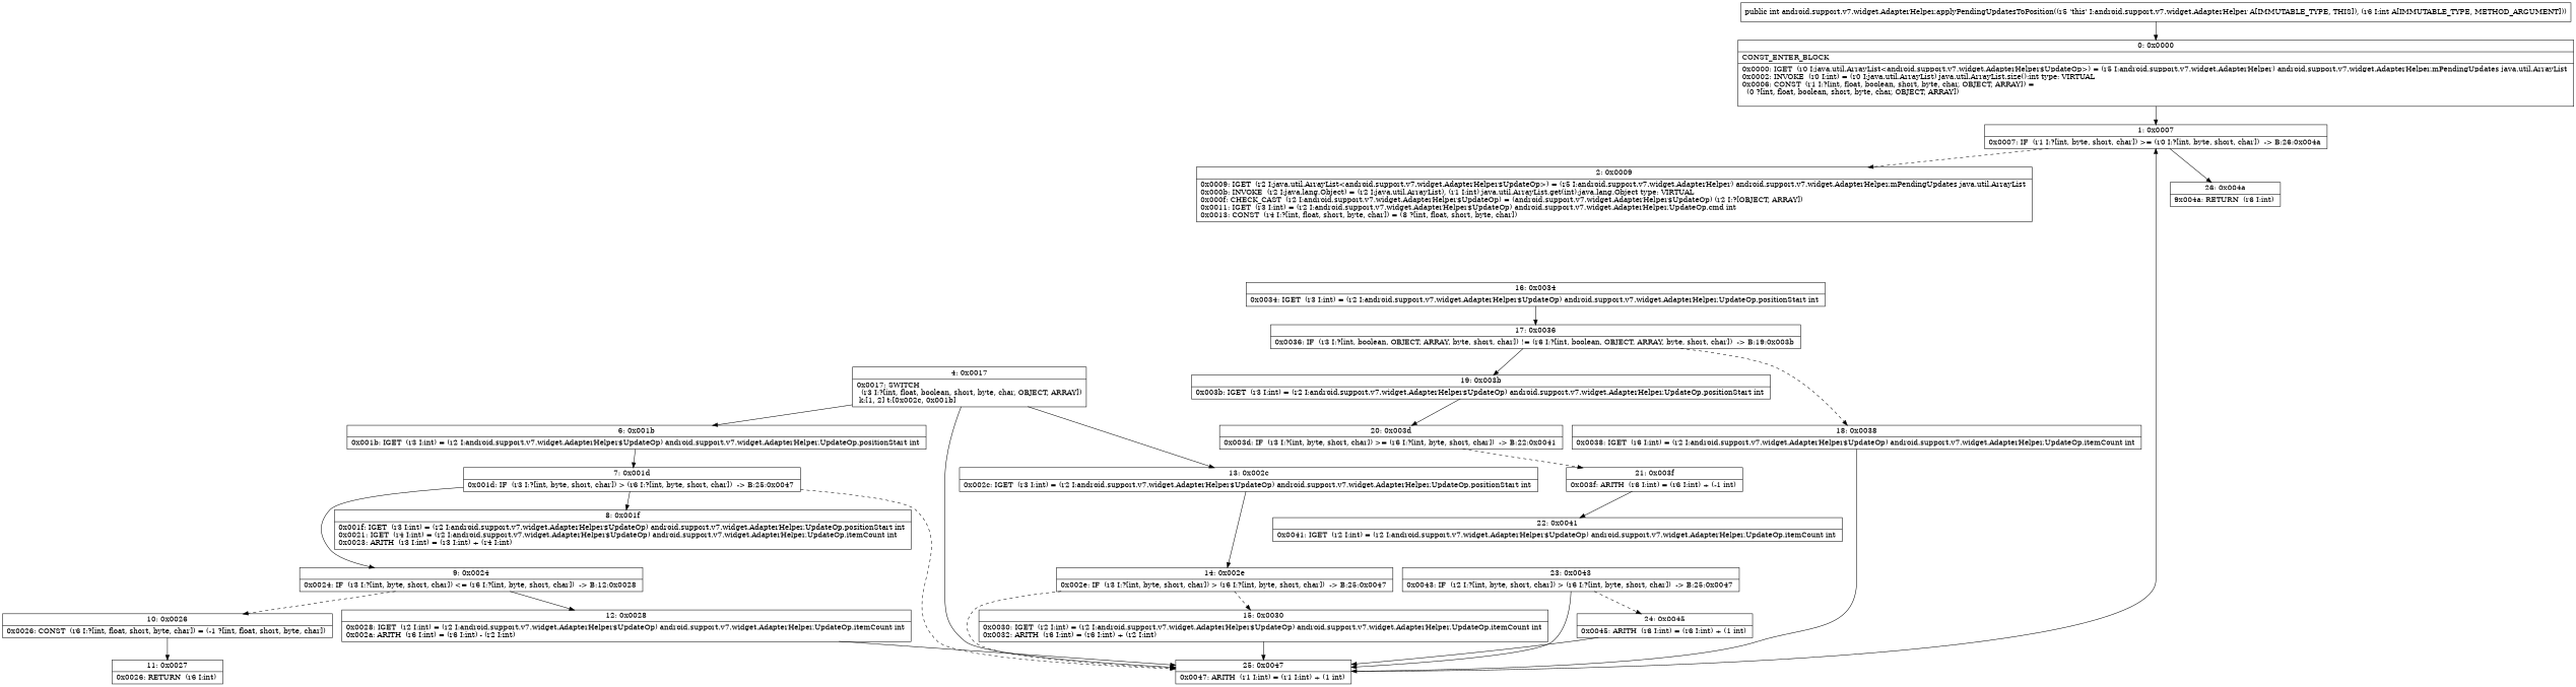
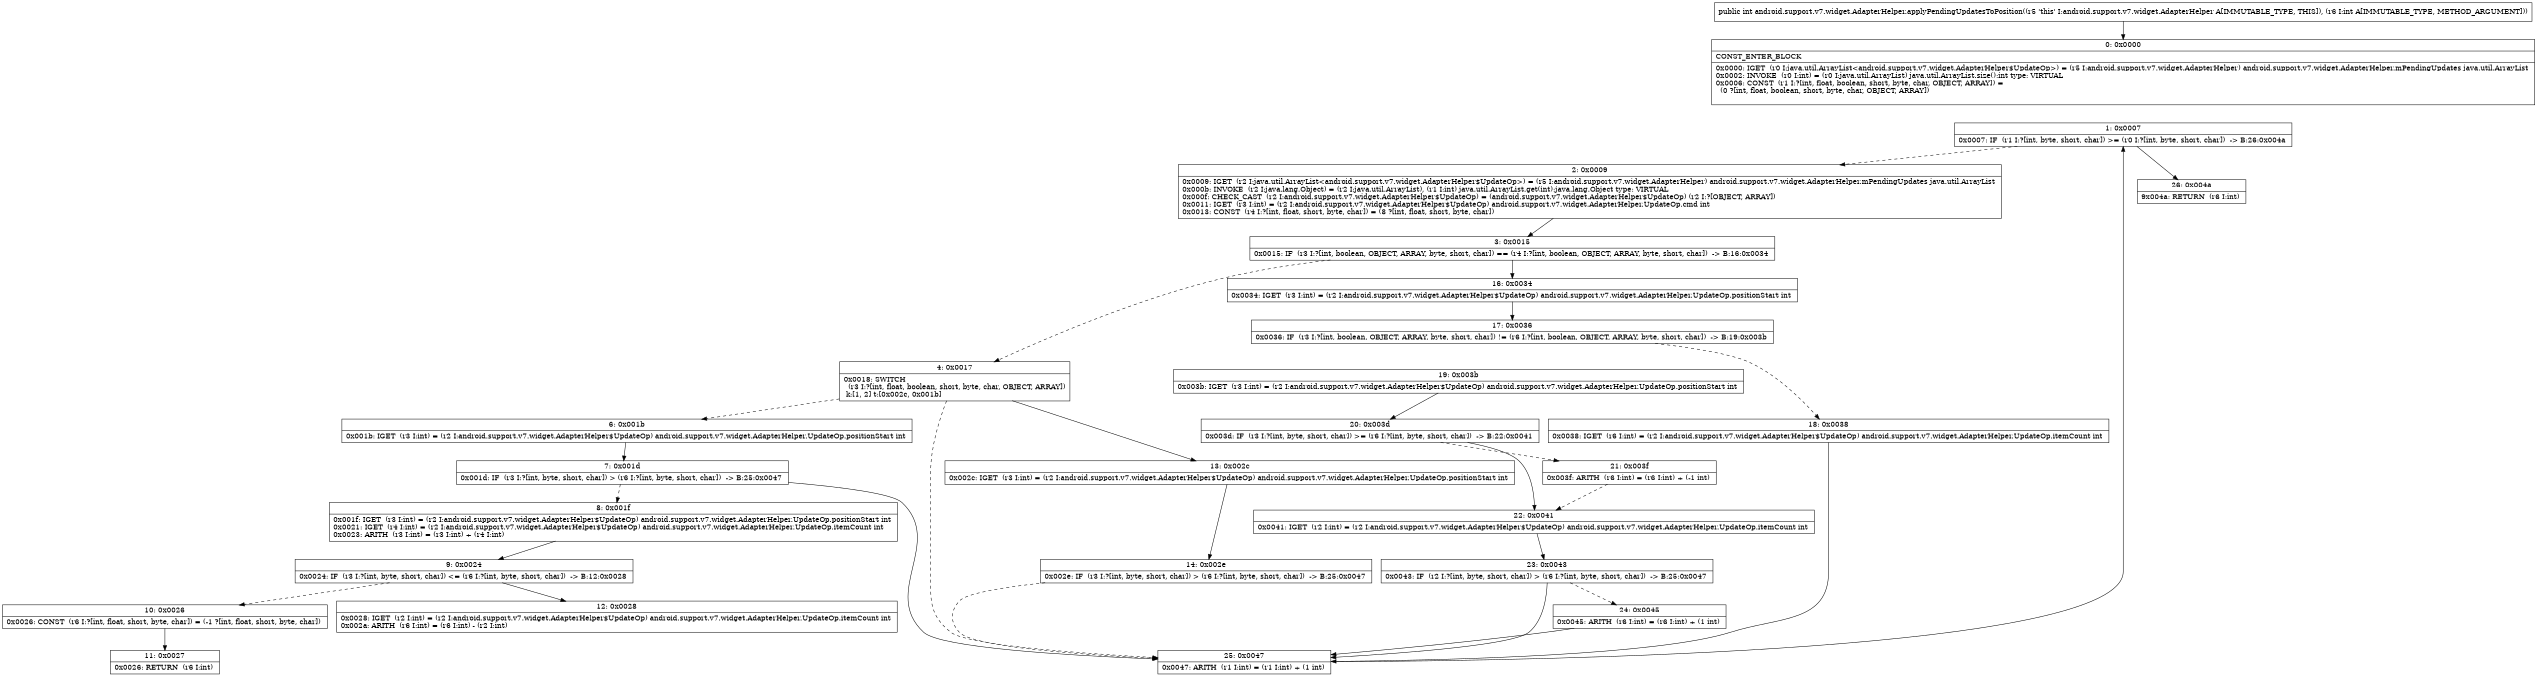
  digraph {
    fontname="DejaVu Serif"
    node [fontname="DejaVu Serif" shape=record]
    edge [fontname="DejaVu Serif"]
    n1 [label="{0\:\ 0x0000|CONST_ENTER_BLOCK\l|0x0000: IGET  (r0 I:java.util.ArrayList\<android.support.v7.widget.AdapterHelper$UpdateOp\>) = (r5 I:android.support.v7.widget.AdapterHelper) android.support.v7.widget.AdapterHelper.mPendingUpdates java.util.ArrayList \l0x0002: INVOKE  (r0 I:int) = (r0 I:java.util.ArrayList) java.util.ArrayList.size():int type: VIRTUAL \l0x0006: CONST  (r1 I:?[int, float, boolean, short, byte, char, OBJECT, ARRAY]) = \l  (0 ?[int, float, boolean, short, byte, char, OBJECT, ARRAY])\l \l}"]
    n2 [label="{1\:\ 0x0007|0x0007: IF  (r1 I:?[int, byte, short, char]) \>= (r0 I:?[int, byte, short, char])  \-\> B:26:0x004a \l}"]
    n3 [label="{2\:\ 0x0009|0x0009: IGET  (r2 I:java.util.ArrayList\<android.support.v7.widget.AdapterHelper$UpdateOp\>) = (r5 I:android.support.v7.widget.AdapterHelper) android.support.v7.widget.AdapterHelper.mPendingUpdates java.util.ArrayList \l0x000b: INVOKE  (r2 I:java.lang.Object) = (r2 I:java.util.ArrayList), (r1 I:int) java.util.ArrayList.get(int):java.lang.Object type: VIRTUAL \l0x000f: CHECK_CAST  (r2 I:android.support.v7.widget.AdapterHelper$UpdateOp) = (android.support.v7.widget.AdapterHelper$UpdateOp) (r2 I:?[OBJECT, ARRAY]) \l0x0011: IGET  (r3 I:int) = (r2 I:android.support.v7.widget.AdapterHelper$UpdateOp) android.support.v7.widget.AdapterHelper.UpdateOp.cmd int \l0x0013: CONST  (r4 I:?[int, float, short, byte, char]) = (8 ?[int, float, short, byte, char]) \l}"]
    n4 [label="{26\:\ 0x004a|9x004a: RETURN  (r6 I:int) \l}"]
-   n6 [label="{4\:\ 0x0017|0x0017: SWITCH  \l  (r3 I:?[int, float, boolean, short, byte, char, OBJECT, ARRAY])\l k:[1, 2] t:[0x002c, 0x001b] \l}"]
+   n5 [label="{3\:\ 0x0015|0x0015: IF  (r3 I:?[int, boolean, OBJECT, ARRAY, byte, short, char]) == (r4 I:?[int, boolean, OBJECT, ARRAY, byte, short, char])  \-\> B:16:0x0034 \l}"]
+   n6 [label="{4\:\ 0x0017|0x0018: SWITCH  \l  (r3 I:?[int, float, boolean, short, byte, char, OBJECT, ARRAY])\l k:[1, 2] t:[0x002c, 0x001b] \l}"]
    n7 [label="{16\:\ 0x0034|0x0034: IGET  (r3 I:int) = (r2 I:android.support.v7.widget.AdapterHelper$UpdateOp) android.support.v7.widget.AdapterHelper.UpdateOp.positionStart int \l}"]
    n8 [label="{6\:\ 0x001b|0x001b: IGET  (r3 I:int) = (r2 I:android.support.v7.widget.AdapterHelper$UpdateOp) android.support.v7.widget.AdapterHelper.UpdateOp.positionStart int \l}"]
    n9 [label="{13\:\ 0x002c|0x002c: IGET  (r3 I:int) = (r2 I:android.support.v7.widget.AdapterHelper$UpdateOp) android.support.v7.widget.AdapterHelper.UpdateOp.positionStart int \l}"]
    n10 [label="{25\:\ 0x0047|0x0047: ARITH  (r1 I:int) = (r1 I:int) + (1 int) \l}"]
    n11 [label="{17\:\ 0x0036|0x0036: IF  (r3 I:?[int, boolean, OBJECT, ARRAY, byte, short, char]) != (r6 I:?[int, boolean, OBJECT, ARRAY, byte, short, char])  \-\> B:19:0x003b \l}"]
    n12 [label="{7\:\ 0x001d|0x001d: IF  (r3 I:?[int, byte, short, char]) \> (r6 I:?[int, byte, short, char])  \-\> B:25:0x0047 \l}"]
    n13 [label="{14\:\ 0x002e|0x002e: IF  (r3 I:?[int, byte, short, char]) \> (r6 I:?[int, byte, short, char])  \-\> B:25:0x0047 \l}"]
    n14 [label="{8\:\ 0x001f|0x001f: IGET  (r3 I:int) = (r2 I:android.support.v7.widget.AdapterHelper$UpdateOp) android.support.v7.widget.AdapterHelper.UpdateOp.positionStart int \l0x0021: IGET  (r4 I:int) = (r2 I:android.support.v7.widget.AdapterHelper$UpdateOp) android.support.v7.widget.AdapterHelper.UpdateOp.itemCount int \l0x0023: ARITH  (r3 I:int) = (r3 I:int) + (r4 I:int) \l}"]
    n15 [label="{9\:\ 0x0024|0x0024: IF  (r3 I:?[int, byte, short, char]) \<= (r6 I:?[int, byte, short, char])  \-\> B:12:0x0028 \l}"]
    n16 [label="{10\:\ 0x0026|0x0026: CONST  (r6 I:?[int, float, short, byte, char]) = (\-1 ?[int, float, short, byte, char]) \l}"]
    n17 [label="{12\:\ 0x0028|0x0028: IGET  (r2 I:int) = (r2 I:android.support.v7.widget.AdapterHelper$UpdateOp) android.support.v7.widget.AdapterHelper.UpdateOp.itemCount int \l0x002a: ARITH  (r6 I:int) = (r6 I:int) \- (r2 I:int) \l}"]
    n18 [label="{11\:\ 0x0027|0x0026: RETURN  (r6 I:int) \l}"]
-   n19 [label="{15\:\ 0x0030|0x0030: IGET  (r2 I:int) = (r2 I:android.support.v7.widget.AdapterHelper$UpdateOp) android.support.v7.widget.AdapterHelper.UpdateOp.itemCount int \l0x0032: ARITH  (r6 I:int) = (r6 I:int) + (r2 I:int) \l}"]
    n20 [label="{18\:\ 0x0038|0x0038: IGET  (r6 I:int) = (r2 I:android.support.v7.widget.AdapterHelper$UpdateOp) android.support.v7.widget.AdapterHelper.UpdateOp.itemCount int \l}"]
    n21 [label="{19\:\ 0x003b|0x003b: IGET  (r3 I:int) = (r2 I:android.support.v7.widget.AdapterHelper$UpdateOp) android.support.v7.widget.AdapterHelper.UpdateOp.positionStart int \l}"]
    n22 [label="{20\:\ 0x003d|0x003d: IF  (r3 I:?[int, byte, short, char]) \>= (r6 I:?[int, byte, short, char])  \-\> B:22:0x0041 \l}"]
    n23 [label="{21\:\ 0x003f|0x003f: ARITH  (r6 I:int) = (r6 I:int) + (\-1 int) \l}"]
    n24 [label="{22\:\ 0x0041|0x0041: IGET  (r2 I:int) = (r2 I:android.support.v7.widget.AdapterHelper$UpdateOp) android.support.v7.widget.AdapterHelper.UpdateOp.itemCount int \l}"]
    n25 [label="{23\:\ 0x0043|0x0043: IF  (r2 I:?[int, byte, short, char]) \> (r6 I:?[int, byte, short, char])  \-\> B:25:0x0047 \l}"]
    n26 [label="{24\:\ 0x0045|0x0045: ARITH  (r6 I:int) = (r6 I:int) + (1 int) \l}"]
    n27 [label="{public int android.support.v7.widget.AdapterHelper.applyPendingUpdatesToPosition((r5 'this' I:android.support.v7.widget.AdapterHelper A[IMMUTABLE_TYPE, THIS]), (r6 I:int A[IMMUTABLE_TYPE, METHOD_ARGUMENT])) }"]
-   n1 -> n2
    n2 -> n3 [style=dashed]
    n2 -> n4
-   n6 -> n8
+   n3 -> n5
+   n5 -> n6 [style=dashed]
+   n5 -> n7
+   n6 -> n8 [style=dashed]
    n6 -> n9
-   n6 -> n10
+   n6 -> n10 [style=dashed]
    n7 -> n11
    n8 -> n12
    n9 -> n13
    n10 -> n2
    n11 -> n20 [style=dashed]
-   n11 -> n21
-   n12 -> n10 [style=dashed]
-   n12 -> n14 [style=solid]
+   n12 -> n10
+   n12 -> n14 [style=dashed]
    n13 -> n10 [style=dashed]
-   n13 -> n19 [style=dashed]
-   n12 -> n15
+   n14 -> n15
    n15 -> n16 [style=dashed]
    n15 -> n17
    n16 -> n18
-   n17 -> n10
-   n19 -> n10
    n20 -> n10
    n21 -> n22
    n22 -> n23 [style=dashed]
-   n23 -> n24
+   n22 -> n24
+   n23 -> n24 [style=dashed]
+   n24 -> n25
    n25 -> n10
    n25 -> n26 [style=dashed]
    n26 -> n10
    n27 -> n1
  }
